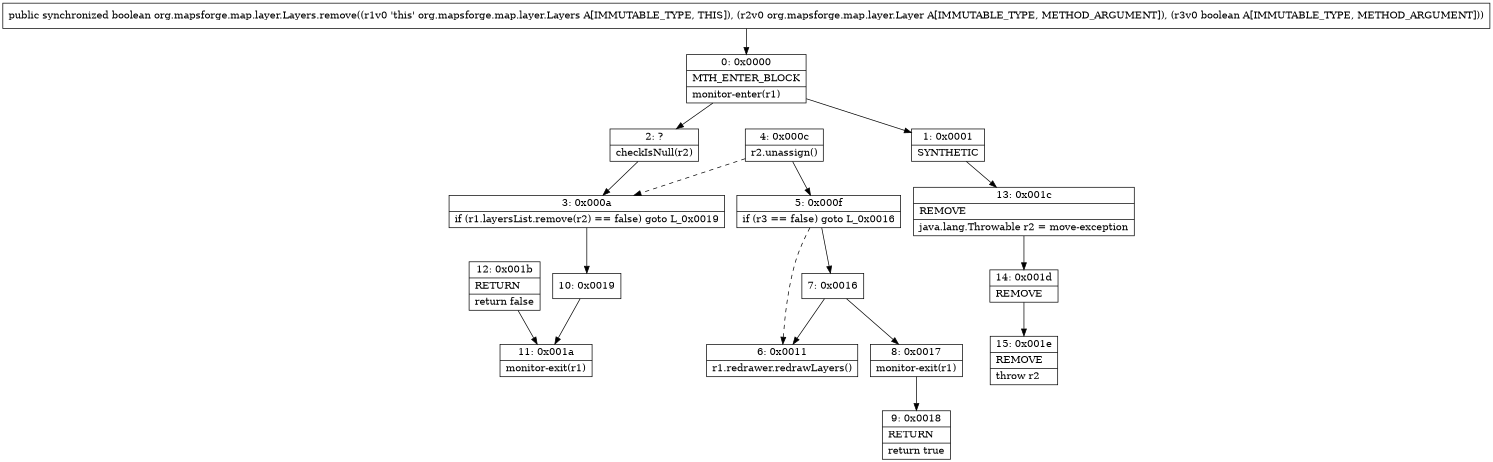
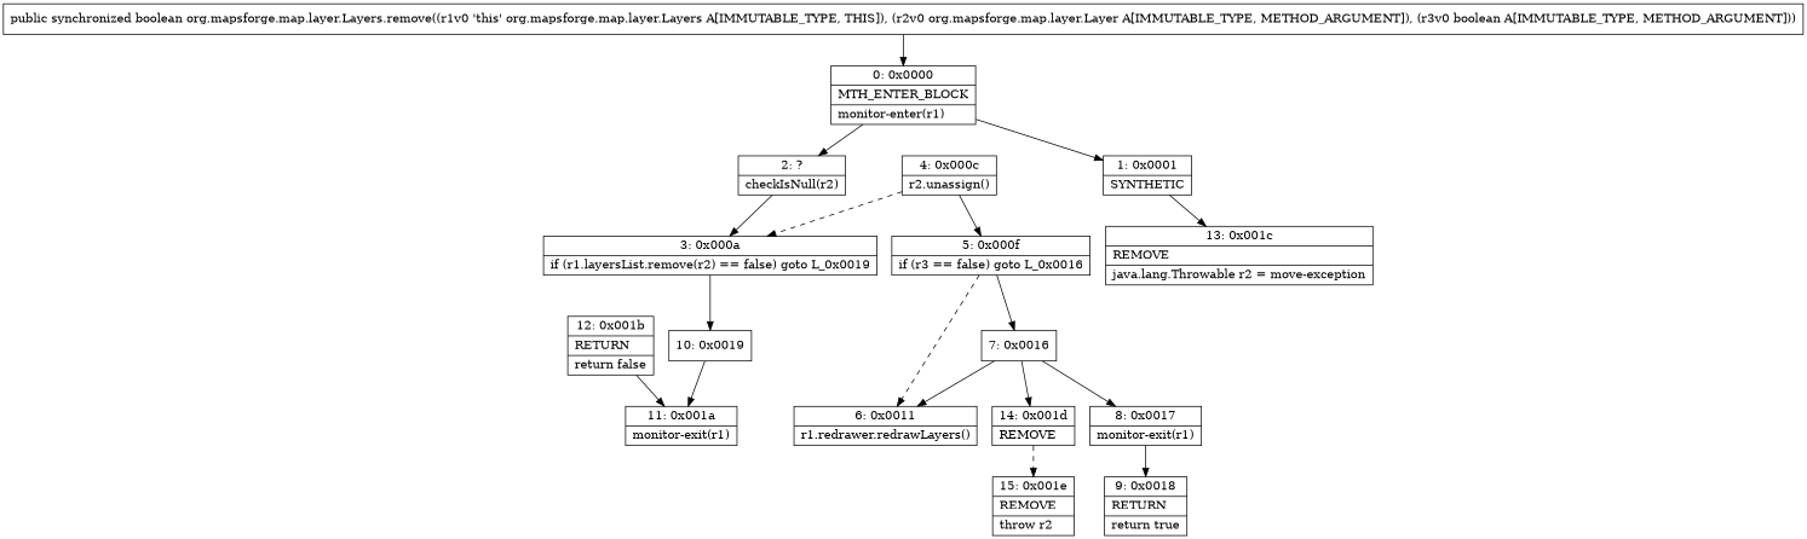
  digraph {
    node [shape=record]
    n1 [label="{0\:\ 0x0000|MTH_ENTER_BLOCK\l|monitor\-enter(r1)\l}"]
    n2 [label="{1\:\ 0x0001|SYNTHETIC\l}"]
    n3 [label="{2\:\ ?|checkIsNull(r2)\l}"]
    n4 [label="{13\:\ 0x001c|REMOVE\l|java.lang.Throwable r2 = move\-exception\l}"]
    n5 [label="{3\:\ 0x000a|if (r1.layersList.remove(r2) == false) goto L_0x0019\l}"]
    n6 [label="{14\:\ 0x001d|REMOVE\l}"]
    n7 [label="{10\:\ 0x0019}"]
    n8 [label="{4\:\ 0x000c|r2.unassign()\l}"]
    n9 [label="{5\:\ 0x000f|if (r3 == false) goto L_0x0016\l}"]
    n10 [label="{11\:\ 0x001a|monitor\-exit(r1)\l}"]
    n11 [label="{6\:\ 0x0011|r1.redrawer.redrawLayers()\l}"]
    n12 [label="{7\:\ 0x0016}"]
    n13 [label="{8\:\ 0x0017|monitor\-exit(r1)\l}"]
    n14 [label="{9\:\ 0x0018|RETURN\l|return true\l}"]
    n15 [label="{12\:\ 0x001b|RETURN\l|return false\l}"]
    n16 [label="{15\:\ 0x001e|REMOVE\l|throw r2\l}"]
    n17 [label="{public synchronized boolean org.mapsforge.map.layer.Layers.remove((r1v0 'this' org.mapsforge.map.layer.Layers A[IMMUTABLE_TYPE, THIS]), (r2v0 org.mapsforge.map.layer.Layer A[IMMUTABLE_TYPE, METHOD_ARGUMENT]), (r3v0 boolean A[IMMUTABLE_TYPE, METHOD_ARGUMENT])) }"]
    n1 -> n2
    n1 -> n3
    n2 -> n4
    n3 -> n5
-   n4 -> n6
+   n12 -> n6
    n5 -> n7
-   n6 -> n16
+   n6 -> n16 [style=dashed]
    n7 -> n10
    n8 -> n5 [style=dashed]
    n8 -> n9
    n9 -> n11 [style=dashed]
    n9 -> n12
    n12 -> n11
    n12 -> n13
    n13 -> n14
    n15 -> n10
    n17 -> n1
  }
